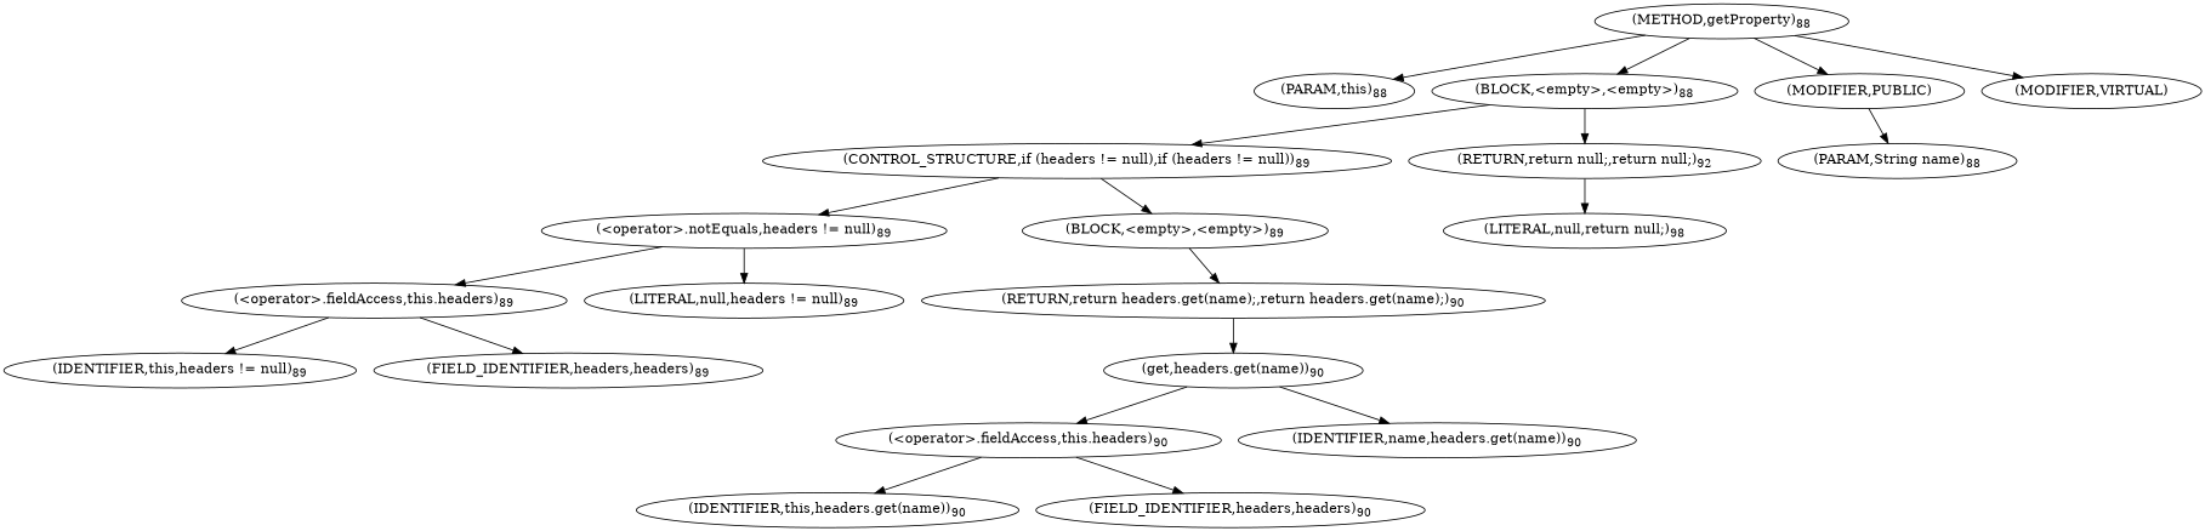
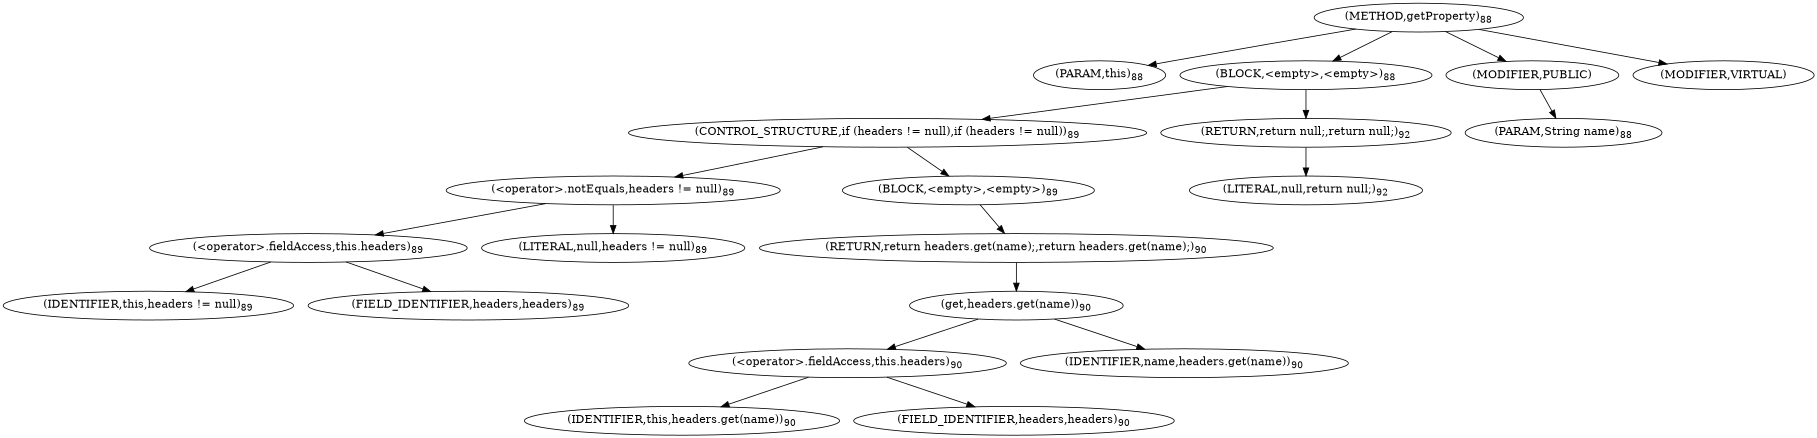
  digraph {
    n1 [label=<(METHOD,getProperty)<SUB>88</SUB>>]
    n2 [label=<(PARAM,this)<SUB>88</SUB>>]
    n3 [label=<(BLOCK,&lt;empty&gt;,&lt;empty&gt;)<SUB>88</SUB>>]
    n4 [label=<(MODIFIER,PUBLIC)>]
    n5 [label=<(MODIFIER,VIRTUAL)>]
    n6 [label=<(PARAM,String name)<SUB>88</SUB>>]
    n7 [label=<(CONTROL_STRUCTURE,if (headers != null),if (headers != null))<SUB>89</SUB>>]
    n8 [label=<(RETURN,return null;,return null;)<SUB>92</SUB>>]
    n9 [label=<(&lt;operator&gt;.notEquals,headers != null)<SUB>89</SUB>>]
    n10 [label=<(BLOCK,&lt;empty&gt;,&lt;empty&gt;)<SUB>89</SUB>>]
-   n11 [label=<(LITERAL,null,return null;)<SUB>98</SUB>>]
+   n11 [label=<(LITERAL,null,return null;)<SUB>92</SUB>>]
    n12 [label=<(&lt;operator&gt;.fieldAccess,this.headers)<SUB>89</SUB>>]
    n13 [label=<(LITERAL,null,headers != null)<SUB>89</SUB>>]
    n14 [label=<(RETURN,return headers.get(name);,return headers.get(name);)<SUB>90</SUB>>]
    n15 [label=<(IDENTIFIER,this,headers != null)<SUB>89</SUB>>]
    n16 [label=<(FIELD_IDENTIFIER,headers,headers)<SUB>89</SUB>>]
    n17 [label=<(get,headers.get(name))<SUB>90</SUB>>]
    n18 [label=<(&lt;operator&gt;.fieldAccess,this.headers)<SUB>90</SUB>>]
    n19 [label=<(IDENTIFIER,name,headers.get(name))<SUB>90</SUB>>]
    n20 [label=<(IDENTIFIER,this,headers.get(name))<SUB>90</SUB>>]
    n21 [label=<(FIELD_IDENTIFIER,headers,headers)<SUB>90</SUB>>]
    n1 -> n2
    n1 -> n3
    n1 -> n4
    n1 -> n5
    n3 -> n7
    n3 -> n8
    n4 -> n6
    n7 -> n9
    n7 -> n10
    n8 -> n11
    n9 -> n12
    n9 -> n13
    n10 -> n14
    n12 -> n15
    n12 -> n16
    n14 -> n17
    n17 -> n18
    n17 -> n19
    n18 -> n20
    n18 -> n21
  }
